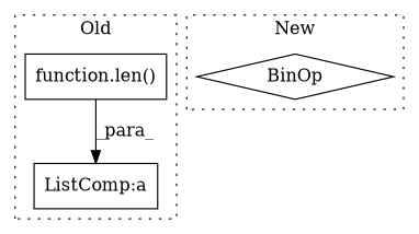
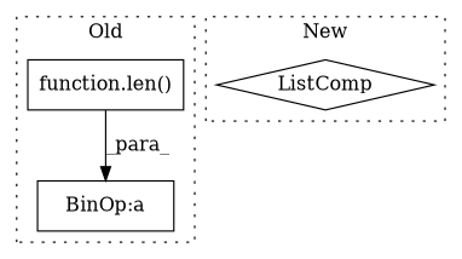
  digraph {
    node [shape=box]
    n1 [a=75 l="4,1" label="function.len()" s="7410,7424"]
-   n2 [a=82 l=3 label="ListComp:a" s=7407]
-   n3 [a=106 l=75 label=BinOp s=8217 shape=diamond]
+   n2 [a=82 l=3 label="BinOp:a" s=7407]
+   n3 [a=106 l=75 label=ListComp s=8217 shape=diamond]
    subgraph cluster_1 {
      label=Old
      style=dotted
      n1
      n2
    }
    subgraph cluster_2 {
      label=New
      style=dotted
      n3
    }
    n1 -> n2 [label=_para_]
  }
